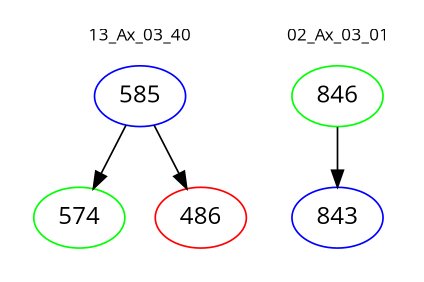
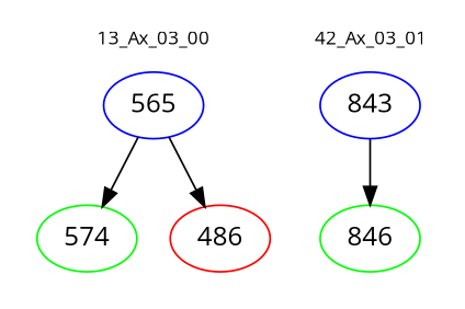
  digraph {
    fontname="Open Sans"
    node [color=blue fontname="Open Sans"]
    edge [color=black fontname="Open Sans"]
-   n1 [label=585]
+   n1 [label=565]
    n2 [color=green label=574]
    n3 [color=red label=486]
    n4 [label=843]
    n5 [color=green label=846]
    subgraph cluster_1 {
      color=white
      fontsize=10
-     label="13_Ax_03_40"
+     label="13_Ax_03_00"
      n1
      n2
      n3
    }
    subgraph cluster_2 {
      color=white
      fontsize=10
-     label="02_Ax_03_01"
+     label="42_Ax_03_01"
      n4
      n5
    }
    n1 -> n2
    n1 -> n3
-   n5 -> n4
+   n4 -> n5
  }
